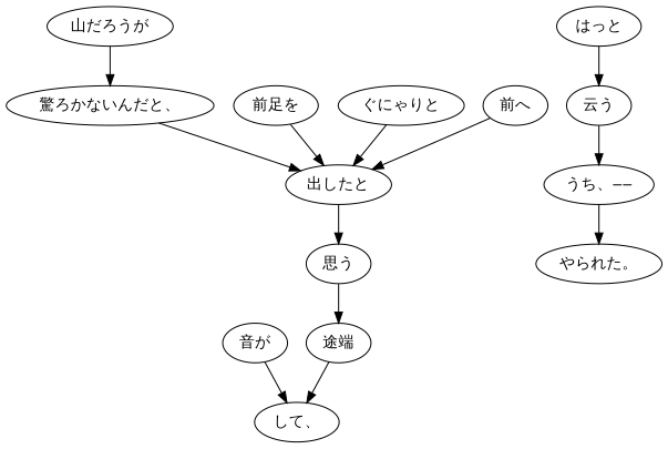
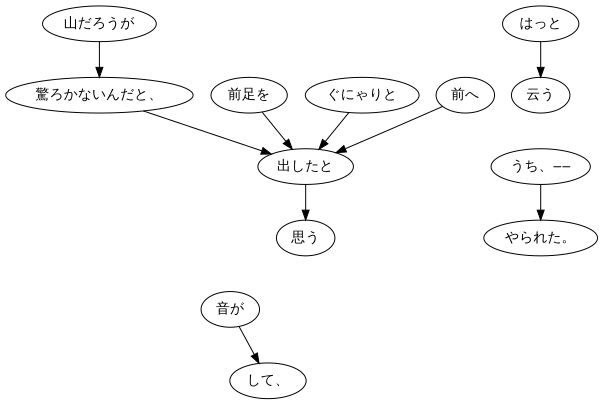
  digraph {
    fontname="Patrick Hand"
    node [fontname="Patrick Hand"]
    edge [fontname="Patrick Hand"]
    n1 [label="出したと"]
    n2 [label="思う"]
    n3 [label="山だろうが"]
    n4 [label="驚ろかないんだと、"]
    n5 [label="前足を"]
    n6 [label="ぐにゃりと"]
    n7 [label="前へ"]
-   n8 [label="途端"]
    n9 [label="して、"]
    n10 [label="音が"]
    n11 [label="やられた。"]
    n12 [label="はっと"]
    n13 [label="云う"]
    n14 [label="うち、——"]
    n1 -> n2
-   n2 -> n8
    n3 -> n4
    n4 -> n1
    n5 -> n1
    n6 -> n1
    n7 -> n1
-   n8 -> n9
    n10 -> n9
    n12 -> n13
-   n13 -> n14
    n14 -> n11
  }
